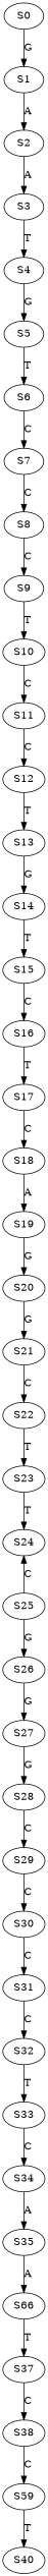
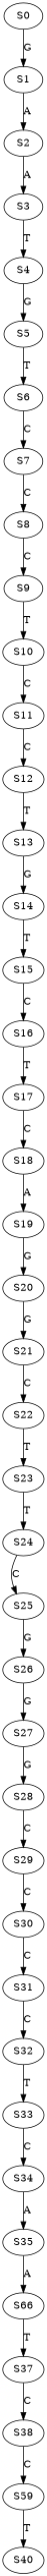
  strict digraph {
    S0
    S1
    S2
    S3
    S4
    S5
    S6
    S7
    S8
    S9
    S10
    S11
    S12
    S13
    S14
    S15
    S16
    S17
    S18
    S19
    S20
    S21
    S22
    S23
    S24
    S25
    S26
    S27
    S28
    S29
    S30
    S31
    S32
    S33
    S34
    S35
    n37 [label=S66]
    S37
    S38
    n40 [label=S59]
    S40
    S0 -> S1 [label=G]
    S1 -> S2 [label=A]
    S2 -> S3 [label=A]
    S3 -> S4 [label=T]
    S4 -> S5 [label=G]
    S5 -> S6 [label=T]
    S6 -> S7 [label=C]
    S7 -> S8 [label=C]
    S8 -> S9 [label=C]
    S9 -> S10 [label=T]
    S10 -> S11 [label=C]
    S11 -> S12 [label=C]
    S12 -> S13 [label=T]
    S13 -> S14 [label=G]
    S14 -> S15 [label=T]
    S15 -> S16 [label=C]
    S16 -> S17 [label=T]
    S17 -> S18 [label=C]
    S18 -> S19 [label=A]
    S19 -> S20 [label=G]
    S20 -> S21 [label=G]
    S21 -> S22 [label=C]
    S22 -> S23 [label=T]
    S23 -> S24 [label=T]
-   S25 -> S24 [label=C]
+   S24 -> S25 [label=C]
    S25 -> S26 [label=G]
    S26 -> S27 [label=G]
    S27 -> S28 [label=G]
    S28 -> S29 [label=C]
    S29 -> S30 [label=C]
    S30 -> S31 [label=C]
    S31 -> S32 [label=C]
    S32 -> S33 [label=T]
    S33 -> S34 [label=C]
    S34 -> S35 [label=A]
    S35 -> n37 [label=A]
    n37 -> S37 [label=T]
    S37 -> S38 [label=C]
    S38 -> n40 [label=C]
    n40 -> S40 [label=T]
  }
